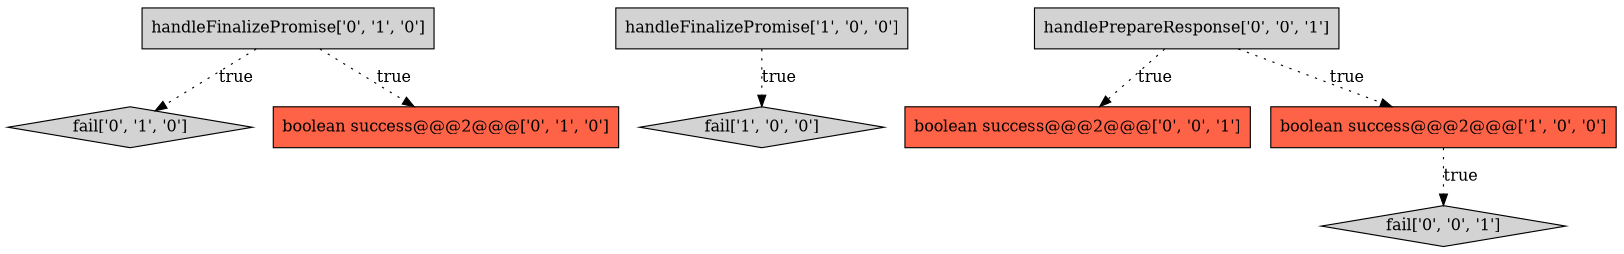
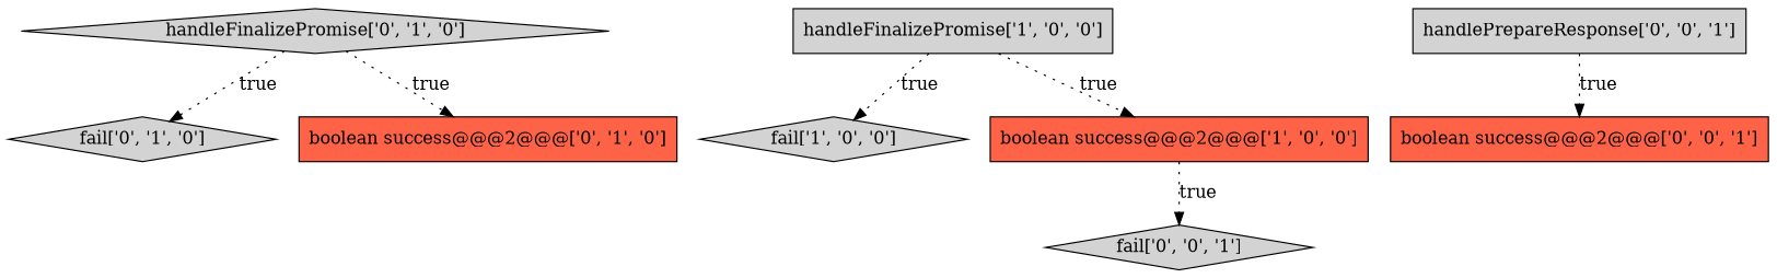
  digraph {
    node [fillcolor=lightgray shape=box style=filled]
    edge [style=dotted]
    n1 [label="fail['0', '1', '0']" shape=diamond]
    n2 [label="fail['1', '0', '0']" shape=diamond]
-   n3 [label="handleFinalizePromise['0', '1', '0']"]
+   n3 [label="handleFinalizePromise['0', '1', '0']" shape=diamond]
    n4 [fillcolor=tomato label="boolean success@@@2@@@['0', '1', '0']"]
    n5 [label="fail['0', '0', '1']" shape=diamond]
    n6 [fillcolor=tomato label="boolean success@@@2@@@['0', '0', '1']"]
    n7 [fillcolor=tomato label="boolean success@@@2@@@['1', '0', '0']"]
    n8 [label="handlePrepareResponse['0', '0', '1']"]
    n9 [label="handleFinalizePromise['1', '0', '0']"]
    n3 -> n1 [label=true]
    n3 -> n4 [label=true]
    n7 -> n5 [label=true]
    n8 -> n6 [label=true]
    n9 -> n2 [label=true]
-   n8 -> n7 [label=true]
+   n9 -> n7 [label=true]
  }
